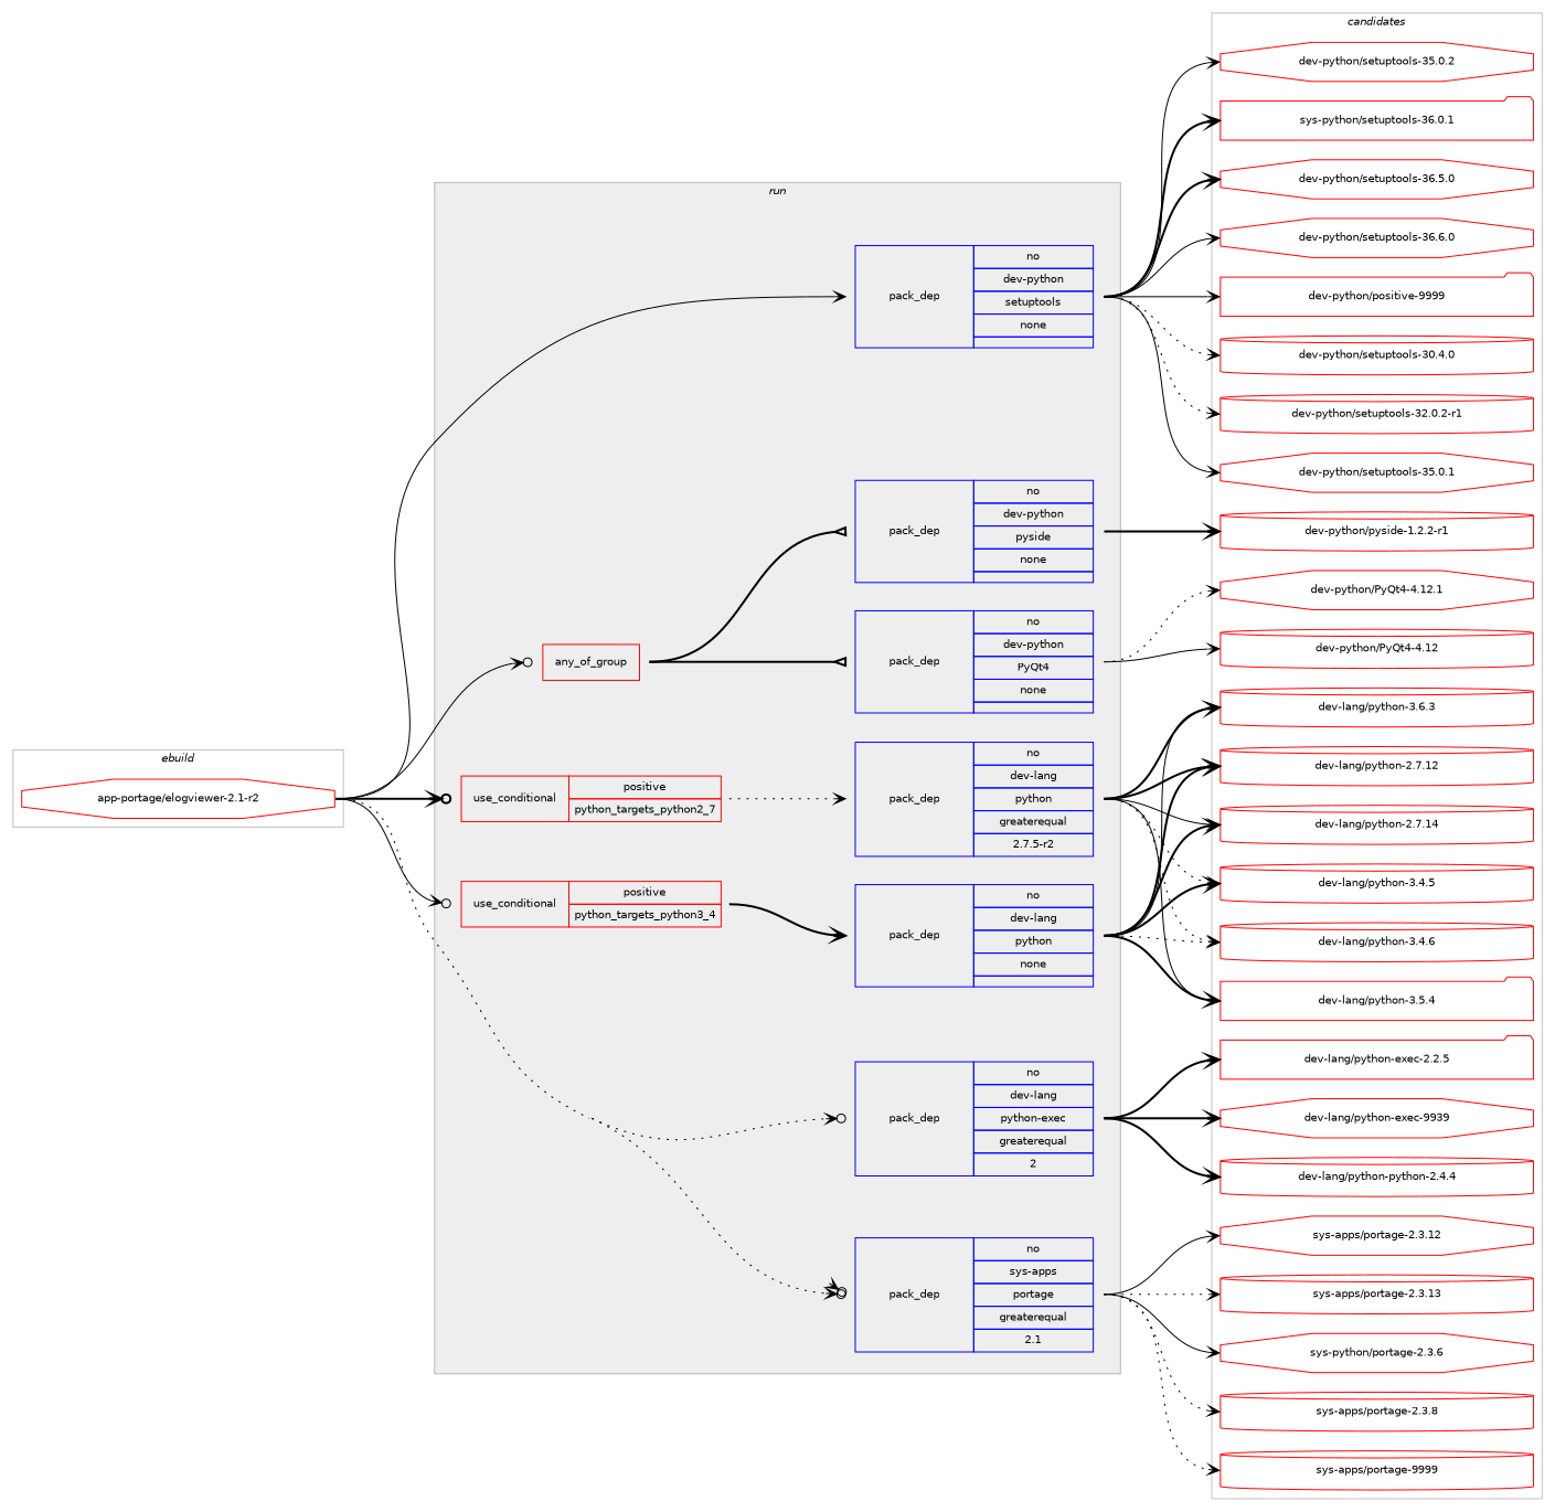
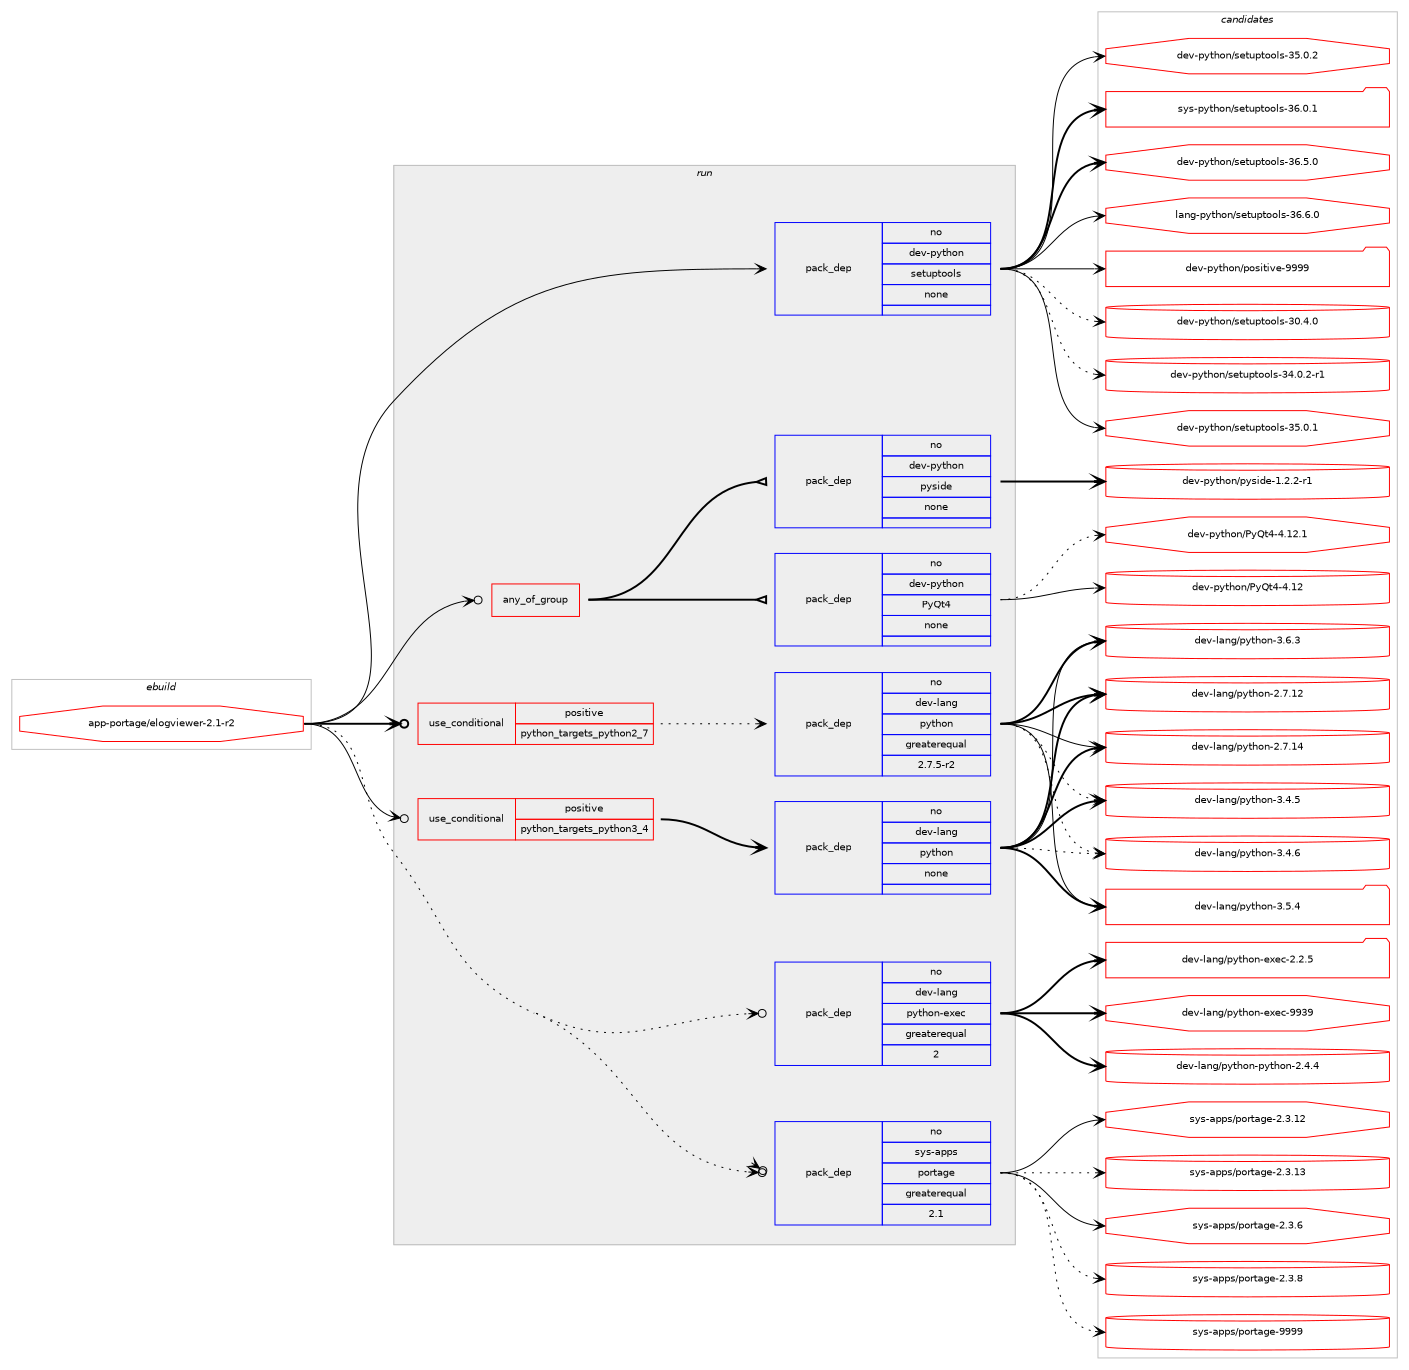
  digraph {
    compound=true
    concentrate=true
    fontname=Helvetica
    fontsize=10
    newrank=true
    rankdir=LR
    ranksep=1.5
    node [color=red fontname=Helvetica fontsize=10 shape=cylinder]
    edge [arrowhead=vee headport=w style=bold tailport=e weight=100]
    n1 [label="app-portage/elogviewer-2.1-r2" shape=octagon width=4]
    n2 [color=blue label=<<TABLE BORDER="0" CELLBORDER="1" CELLSPACING="0" CELLPADDING="4" WIDTH="220"><TR><TD ROWSPAN="6" CELLPADDING="30">pack_dep</TD></TR><TR><TD WIDTH="110">no</TD></TR><TR><TD>dev-python</TD></TR><TR><TD>setuptools</TD></TR><TR><TD>none</TD></TR><TR><TD></TD></TR></TABLE>> shape=none]
    n3 [color=blue label=<<TABLE BORDER="0" CELLBORDER="1" CELLSPACING="0" CELLPADDING="4" WIDTH="220"><TR><TD ROWSPAN="6" CELLPADDING="30">pack_dep</TD></TR><TR><TD WIDTH="110">no</TD></TR><TR><TD>dev-python</TD></TR><TR><TD>PyQt4</TD></TR><TR><TD>none</TD></TR><TR><TD></TD></TR></TABLE>> shape=none]
    n4 [color=blue label=<<TABLE BORDER="0" CELLBORDER="1" CELLSPACING="0" CELLPADDING="4" WIDTH="220"><TR><TD ROWSPAN="6" CELLPADDING="30">pack_dep</TD></TR><TR><TD WIDTH="110">no</TD></TR><TR><TD>dev-python</TD></TR><TR><TD>pyside</TD></TR><TR><TD>none</TD></TR><TR><TD></TD></TR></TABLE>> shape=none]
    n5 [label=<<TABLE BORDER="0" CELLBORDER="1" CELLSPACING="0" CELLPADDING="4"><TR><TD CELLPADDING="10">any_of_group</TD></TR></TABLE>> shape=none]
    n6 [color=blue label=<<TABLE BORDER="0" CELLBORDER="1" CELLSPACING="0" CELLPADDING="4" WIDTH="220"><TR><TD ROWSPAN="6" CELLPADDING="30">pack_dep</TD></TR><TR><TD WIDTH="110">no</TD></TR><TR><TD>dev-lang</TD></TR><TR><TD>python</TD></TR><TR><TD>greaterequal</TD></TR><TR><TD>2.7.5-r2</TD></TR></TABLE>> shape=none]
    n7 [label=<<TABLE BORDER="0" CELLBORDER="1" CELLSPACING="0" CELLPADDING="4"><TR><TD ROWSPAN="3" CELLPADDING="10">use_conditional</TD></TR><TR><TD>positive</TD></TR><TR><TD>python_targets_python2_7</TD></TR></TABLE>> shape=none]
    n8 [color=blue label=<<TABLE BORDER="0" CELLBORDER="1" CELLSPACING="0" CELLPADDING="4" WIDTH="220"><TR><TD ROWSPAN="6" CELLPADDING="30">pack_dep</TD></TR><TR><TD WIDTH="110">no</TD></TR><TR><TD>dev-lang</TD></TR><TR><TD>python</TD></TR><TR><TD>none</TD></TR><TR><TD></TD></TR></TABLE>> shape=none]
    n9 [label=<<TABLE BORDER="0" CELLBORDER="1" CELLSPACING="0" CELLPADDING="4"><TR><TD ROWSPAN="3" CELLPADDING="10">use_conditional</TD></TR><TR><TD>positive</TD></TR><TR><TD>python_targets_python3_4</TD></TR></TABLE>> shape=none]
    n10 [color=blue label=<<TABLE BORDER="0" CELLBORDER="1" CELLSPACING="0" CELLPADDING="4" WIDTH="220"><TR><TD ROWSPAN="6" CELLPADDING="30">pack_dep</TD></TR><TR><TD WIDTH="110">no</TD></TR><TR><TD>dev-lang</TD></TR><TR><TD>python-exec</TD></TR><TR><TD>greaterequal</TD></TR><TR><TD>2</TD></TR></TABLE>> shape=none]
    n11 [color=blue label=<<TABLE BORDER="0" CELLBORDER="1" CELLSPACING="0" CELLPADDING="4" WIDTH="220"><TR><TD ROWSPAN="6" CELLPADDING="30">pack_dep</TD></TR><TR><TD WIDTH="110">no</TD></TR><TR><TD>sys-apps</TD></TR><TR><TD>portage</TD></TR><TR><TD>greaterequal</TD></TR><TR><TD>2.1</TD></TR></TABLE>> shape=none]
    n12 [label="dev-python/setuptools-30.4.0" width=4]
-   n13 [label="dev-python/setuptools-32.0.2-r1" width=4]
+   n13 [label="dev-python/setuptools-34.0.2-r1" width=4]
    n14 [label="dev-python/setuptools-35.0.1" shape=octagon width=4]
    n15 [label="dev-python/setuptools-35.0.2" shape=octagon width=4]
    n16 [label="sys-python/setuptools-36.0.1" shape=folder width=4]
    n17 [label="dev-python/setuptools-36.5.0" shape=octagon width=4]
-   n18 [label="dev-python/setuptools-36.6.0" shape=octagon width=4]
+   n18 [label="lang-python/setuptools-36.6.0" shape=octagon width=4]
    n19 [label="dev-python/positive-9999" shape=folder width=4]
    n20 [label="dev-python/PyQt4-4.12" width=4]
    n21 [label="dev-python/PyQt4-4.12.1" shape=octagon width=4]
    n22 [label="dev-python/pyside-1.2.2-r1" width=4]
    n23 [label="dev-lang/python-2.7.12" width=4]
    n24 [label="dev-lang/python-2.7.14" width=4]
    n25 [label="dev-lang/python-3.4.5" width=4]
    n26 [label="dev-lang/python-3.4.6" width=4]
    n27 [label="dev-lang/python-3.5.4" shape=folder width=4]
    n28 [label="dev-lang/python-3.6.3" width=4]
    n29 [label="dev-lang/python-python-2.4.4" width=4]
    n30 [label="dev-lang/python-exec-2.2.5" shape=folder width=4]
    n31 [label="dev-lang/python-exec-9939" shape=octagon width=4]
    n32 [label="sys-apps/portage-2.3.12" shape=octagon width=4]
    n33 [label="sys-apps/portage-2.3.13" width=4]
-   n34 [label="sys-python/portage-2.3.6" shape=octagon width=4]
+   n34 [label="sys-apps/portage-2.3.6" shape=octagon width=4]
    n35 [label="sys-apps/portage-2.3.8" width=4]
    n36 [label="sys-apps/portage-9999" width=4]
    subgraph cluster_1 {
      color=gray
      label=<<i>ebuild</i>>
      rank=same
      n1
    }
    subgraph cluster_2 {
      color=gray
      label=<<i>dependencies</i>>
      subgraph cluster_3 {
        color=gray
        fillcolor="#eeeeee"
        label=<<i>compile</i>>
        style=filled
        subgraph sub_4 {
          color=gray
          fillcolor="#eeeeee"
          label=<<i>compile</i>>
          style=filled
          n2
        }
      }
      subgraph cluster_5 {
        color=gray
        fillcolor="#eeeeee"
        label=<<i>compile and run</i>>
        style=filled
        subgraph sub_6 {
          color=gray
          fillcolor="#eeeeee"
          label=<<i>compile and run</i>>
          style=filled
          n5
          subgraph sub_7 {
            color=gray
            fillcolor="#eeeeee"
            label=<<i>compile and run</i>>
            style=filled
            n3
          }
          subgraph sub_8 {
            color=gray
            fillcolor="#eeeeee"
            label=<<i>compile and run</i>>
            style=filled
            n4
          }
        }
        subgraph sub_9 {
          color=gray
          fillcolor="#eeeeee"
          label=<<i>compile and run</i>>
          style=filled
          n7
          subgraph sub_10 {
            color=gray
            fillcolor="#eeeeee"
            label=<<i>compile and run</i>>
            style=filled
            n6
          }
        }
        subgraph sub_11 {
          color=gray
          fillcolor="#eeeeee"
          label=<<i>compile and run</i>>
          style=filled
          n9
          subgraph sub_12 {
            color=gray
            fillcolor="#eeeeee"
            label=<<i>compile and run</i>>
            style=filled
            n8
          }
        }
        subgraph sub_13 {
          color=gray
          fillcolor="#eeeeee"
          label=<<i>compile and run</i>>
          style=filled
          n10
        }
        subgraph sub_14 {
          color=gray
          fillcolor="#eeeeee"
          label=<<i>compile and run</i>>
          style=filled
          n11
        }
      }
      subgraph cluster_15 {
        color=gray
        fillcolor="#eeeeee"
        label=<<i>run</i>>
        style=filled
      }
    }
    subgraph cluster_16 {
      color=gray
      label=<<i>candidates</i>>
      rank=same
      subgraph sub_17 {
        color=black
        label=<<i>candidates</i>>
        nodesep=1
        rank=same
        n12
        n13
        n14
        n15
        n16
        n17
        n18
        n19
      }
      subgraph sub_18 {
        color=black
        label=<<i>candidates</i>>
        nodesep=1
        rank=same
        n20
        n21
      }
      subgraph sub_19 {
        color=black
        label=<<i>candidates</i>>
        nodesep=1
        rank=same
        n22
      }
      subgraph sub_20 {
        color=black
        label=<<i>candidates</i>>
        nodesep=1
        rank=same
        n23
        n24
        n25
        n26
        n27
        n28
      }
      subgraph sub_21 {
        color=black
        label=<<i>candidates</i>>
        nodesep=1
        rank=same
        n23
        n24
        n25
        n26
        n27
        n28
      }
      subgraph sub_22 {
        color=black
        label=<<i>candidates</i>>
        nodesep=1
        rank=same
        n29
        n30
        n31
      }
      subgraph sub_23 {
        color=black
        label=<<i>candidates</i>>
        nodesep=1
        rank=same
        n32
        n33
        n34
        n35
        n36
      }
    }
    n1 -> n2 [style=solid weight=20]
    n1 -> n5 [arrowhead=odotvee style=solid weight=20]
    n1 -> n7 [arrowhead=odotvee weight=20]
    n1 -> n9 [arrowhead=odotvee style=solid weight=20]
    n1 -> n10 [arrowhead=odotvee style=dotted weight=20]
    n1 -> n11 [arrowhead=odotvee style=dotted weight=20]
    n2 -> n12 [style=dotted]
    n2 -> n13 [style=dotted]
    n2 -> n14 [style=solid]
    n2 -> n15 [style=solid]
    n2 -> n16
    n2 -> n17
    n2 -> n18 [style=solid]
    n2 -> n19 [style=solid]
    n3 -> n20 [style=solid]
    n3 -> n21 [style=dotted]
    n4 -> n22
    n5 -> n3 [arrowhead=oinv weight=20]
    n5 -> n4 [arrowhead=oinv weight=20]
    n6 -> n23
    n6 -> n24 [style=solid]
    n6 -> n25 [style=dotted]
    n6 -> n26 [style=dotted]
    n6 -> n27 [style=solid]
    n6 -> n28
    n7 -> n6 [style=dotted weight=20]
    n8 -> n23
    n8 -> n24
    n8 -> n25
    n8 -> n26 [style=dotted]
    n8 -> n27
    n8 -> n28 [style=solid]
    n9 -> n8 [weight=20]
    n10 -> n29
    n10 -> n30
    n10 -> n31
    n11 -> n32 [style=solid]
    n11 -> n33 [style=dotted]
    n11 -> n34 [style=solid]
    n11 -> n35 [style=dotted]
    n11 -> n36 [style=dotted]
  }
